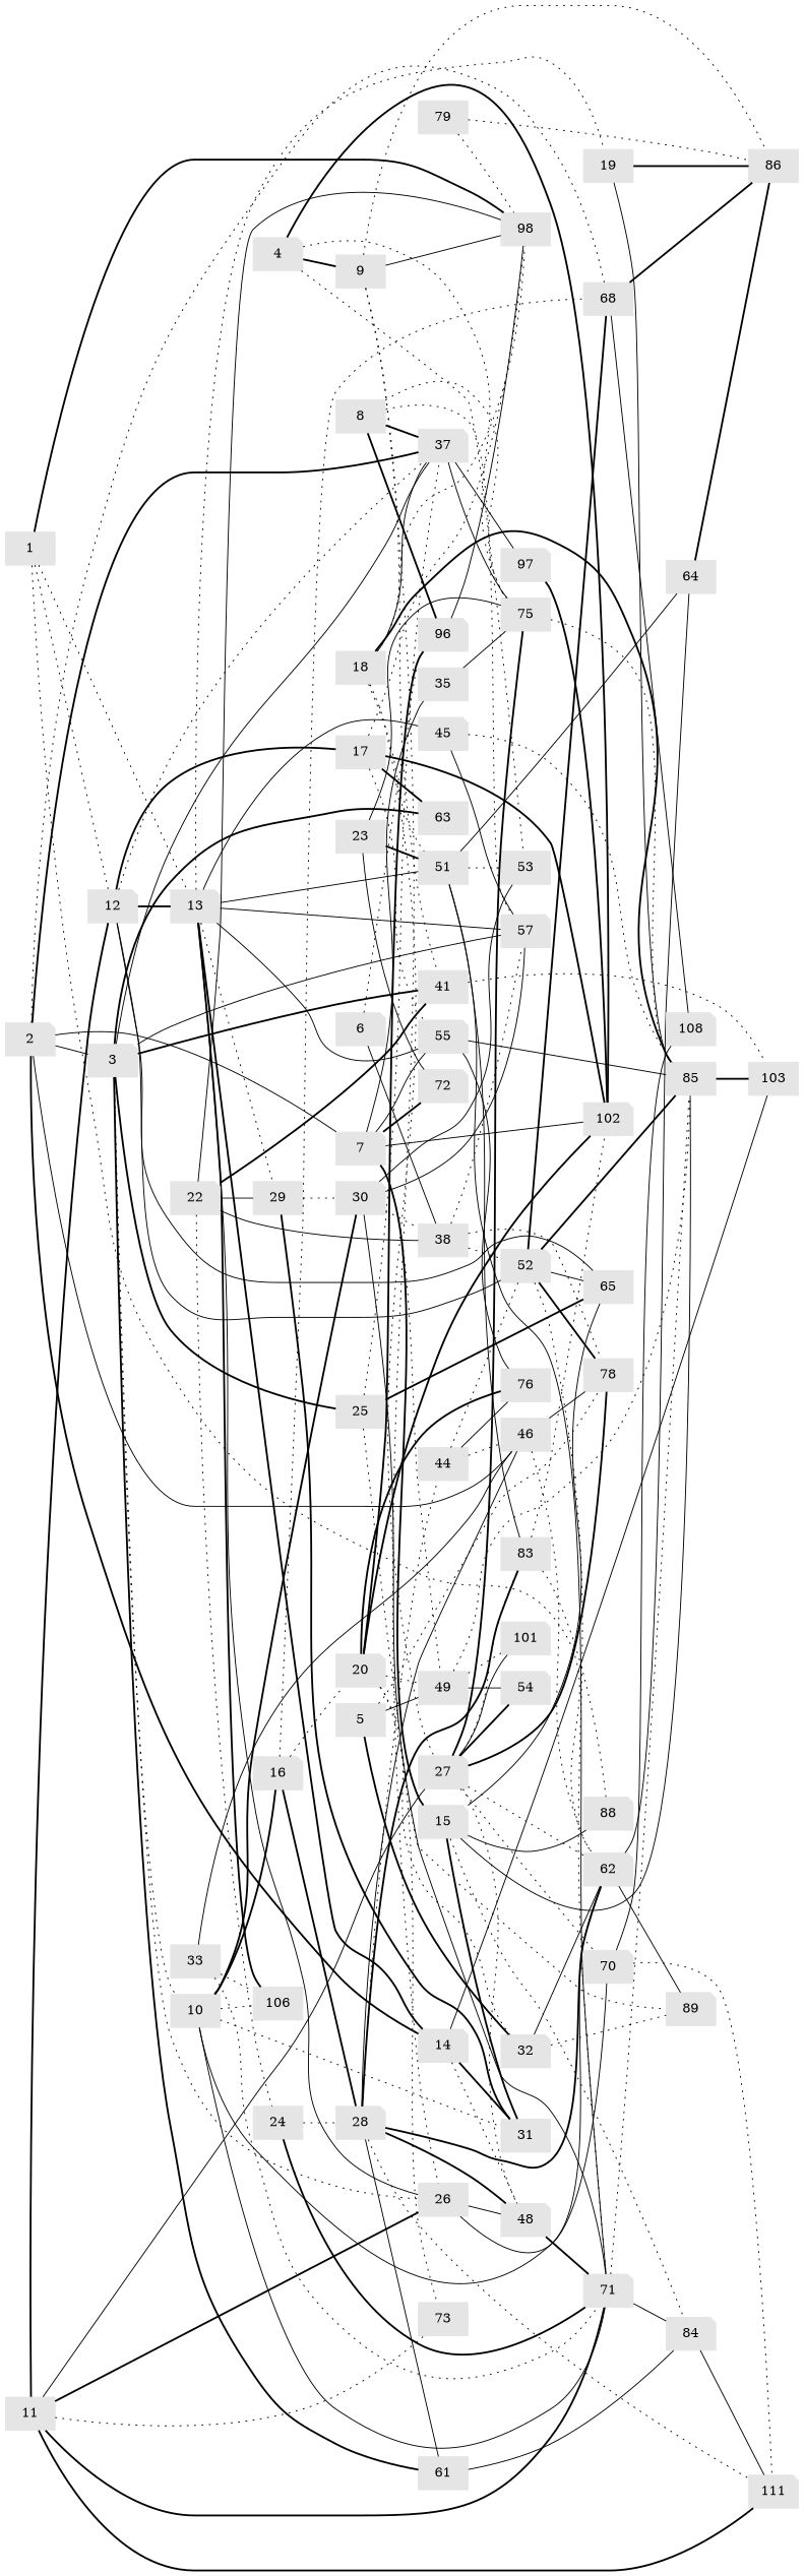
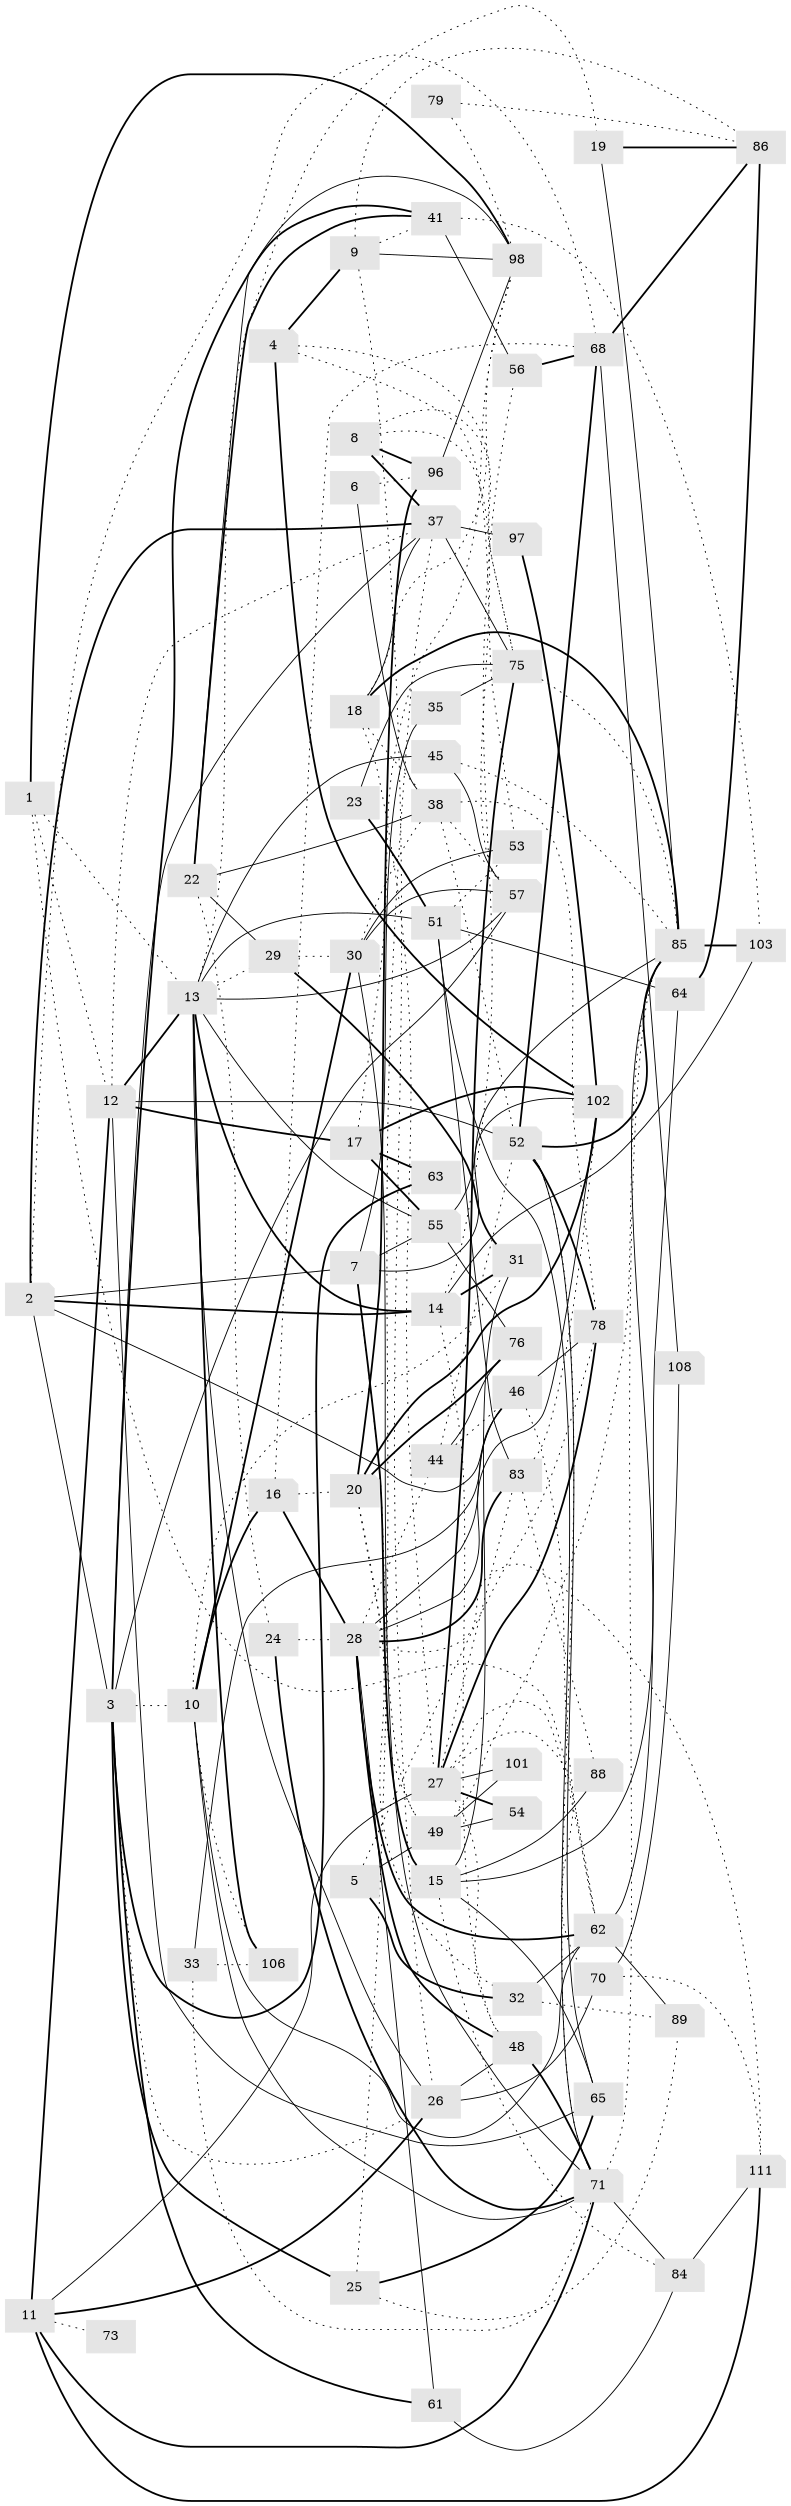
  graph {
    rankdir=LR
    node [color=gray90 shape=box style=filled]
    edge [style=dotted]
    12 [shape=note super="+36"]
    13 [shape=note super="+91"]
    37 [shape=note super="+100"]
    17 [super="+50"]
    52 [shape=note super="+90"]
    65
    1
    62 [shape=note super="+99"]
    98 [super="+114"]
    14 [shape=note super="+21"]
    26 [super="+34"]
    57 [shape=note super="+104"]
    55 [shape=note]
    106
    19
    29
    45 [shape=note]
    51 [super="+58"]
    89 [shape=note super="+110"]
    64
    2 [shape=note super="+94"]
    3 [shape=note super="+59"]
    7 [shape=note super="+42"]
    46 [super="+80"]
    68
    10 [super="+39"]
    25
    41 [super="+43"]
    61
    63
    102 [shape=note super="+105"]
    49
    15 [shape=note super="+74"]
    35
-   72 [shape=note]
    103
    31
    48 [shape=note super="+67"]
+   56 [shape=note super="+60"]
    75 [super="+95"]
    97 [shape=note]
    78 [super="+82"]
    86 [super="+116"]
    108 [shape=note]
    16 [shape=note]
    30 [shape=note super="+117"]
    71 [shape=note super="+115"]
    70 [shape=note super="+81"]
    84 [shape=note super="+87"]
    4 [shape=note]
    9
    53
    85 [super="+113"]
    32 [shape=note]
    5
    54 [shape=note]
    101 [shape=note]
    38 [super="+107"]
    6 [shape=note]
    96 [shape=note super="+109"]
    88 [shape=note]
    76
    8
    20 [shape=note super="+77"]
    28 [shape=note super="+66"]
    11 [super="+93"]
    27 [shape=note super="+47"]
    73
    111 [shape=note]
    83 [super="+112"]
    44
    18 [super="+69"]
    22 [shape=note super="+40"]
    24
    23
    33 [super="+92"]
    79
    12 -- 13 [style=bold]
    12 -- 37
    12 -- 17 [style=bold]
    12 -- 52 [style=solid]
    12 -- 65 [style=solid]
    13 -- 14 [style=bold]
    13 -- 26 [style=solid]
    13 -- 57 [style=solid]
    13 -- 55 [style=solid]
    13 -- 106 [style=bold]
    13 -- 19
    13 -- 29
    13 -- 45 [style=solid]
    13 -- 51 [style=solid]
    37 -- 75 [style=solid]
    37 -- 97 [style=solid]
    17 -- 98
-   17 -- 55
+   17 -- 55 [style=bold]
    17 -- 63 [style=bold]
    17 -- 102 [style=bold]
    52 -- 65 [style=solid]
    52 -- 68 [style=bold]
    52 -- 78 [style=bold weight=2]
    52 -- 71
    52 -- 85 [style=bold]
    1 -- 12
    1 -- 13
    1 -- 62
    1 -- 98 [style=bold]
    62 -- 89 [style=solid]
    62 -- 64 [style=solid]
    14 -- 103 [style=solid]
    14 -- 31 [style=bold]
    14 -- 48
+   14 -- 56
    26 -- 48 [style=solid]
    26 -- 70 [style=solid]
    55 -- 85 [style=solid]
    55 -- 76 [style=solid]
    19 -- 86 [style=bold]
    19 -- 85 [style=solid]
    29 -- 31 [style=bold]
    29 -- 30
    45 -- 57 [style=solid]
    45 -- 85
    51 -- 64 [style=solid]
    51 -- 71 [style=solid]
    51 -- 53
    51 -- 83 [style=solid]
    64 -- 86 [style=bold]
    2 -- 37 [style=bold]
    2 -- 14 [style=bold]
    2 -- 3 [style=solid]
    2 -- 7 [style=solid]
    2 -- 46 [style=solid]
    2 -- 68
    3 -- 37 [style=solid]
    3 -- 26
    3 -- 57 [style=solid]
    3 -- 10
    3 -- 25 [style=bold]
    3 -- 41 [style=bold]
    3 -- 61 [style=bold]
    3 -- 63 [style=bold]
    7 -- 55 [style=solid]
    7 -- 102 [style=solid]
    7 -- 49
    7 -- 15 [style=bold]
    7 -- 35 [style=solid]
-   7 -- 72 [style=bold]
    46 -- 62
    46 -- 78 [style=solid]
    68 -- 86 [style=bold]
    68 -- 108 [style=solid]
    10 -- 62 [style=solid]
    10 -- 106
    10 -- 31
    10 -- 16 [style=bold]
    10 -- 30 [style=bold]
    10 -- 71 [style=solid]
    25 -- 37
    25 -- 65 [style=bold]
    25 -- 89
    41 -- 103
+   41 -- 56 [style=solid]
    61 -- 84 [style=solid]
    49 -- 85
    49 -- 54 [style=solid]
-   49 -- 101
+   49 -- 101 [style=solid]
    15 -- 65 [style=solid]
-   15 -- 31 [style=bold]
+   15 -- 31 [style=solid]
    15 -- 84
    15 -- 85 [style=solid]
    15 -- 88 [style=solid]
    35 -- 75 [style=solid]
    48 -- 71 [style=bold]
+   56 -- 68 [style=bold]
    75 -- 85
    97 -- 102 [style=bold]
    16 -- 68
    16 -- 20
    16 -- 28 [style=bold]
    30 -- 57 [style=solid]
    30 -- 71 [style=solid]
    30 -- 53 [style=solid]
    30 -- 38
    71 -- 84 [style=solid]
    71 -- 85
    70 -- 108 [style=solid]
    70 -- 111
    84 -- 111 [style=solid]
    4 -- 102 [style=bold]
    4 -- 75
    4 -- 9 [style=bold]
    4 -- 53
    9 -- 98 [style=solid]
    9 -- 26
    9 -- 41
    9 -- 86
    85 -- 103 [style=bold]
    32 -- 62 [style=solid]
    32 -- 89
    5 -- 49 [style=solid]
    5 -- 78
    5 -- 32 [style=bold]
    38 -- 52
    38 -- 57
    38 -- 78
    6 -- 38 [style=solid]
    6 -- 96
    96 -- 98 [style=solid]
    8 -- 37 [style=bold]
    8 -- 57
    8 -- 75
    8 -- 96 [style=bold]
    20 -- 102 [style=bold]
    20 -- 49
    20 -- 32
    20 -- 96 [style=bold]
    20 -- 76 [style=bold]
-   20 -- 73
    28 -- 62 [style=bold]
    28 -- 46 [style=solid]
    28 -- 61 [style=solid]
+   28 -- 102 [style=solid]
    28 -- 48 [style=bold]
    28 -- 111
    28 -- 83 [style=bold]
    28 -- 44
    11 -- 12 [style=bold]
    11 -- 26 [style=bold]
    11 -- 71 [style=bold]
    11 -- 27 [style=solid]
    11 -- 73
    11 -- 111 [style=bold]
    27 -- 62
    27 -- 48
    27 -- 75 [style=bold]
    27 -- 78 [style=bold]
    27 -- 70
    27 -- 54 [style=bold]
    27 -- 101 [style=solid]
    27 -- 83
    83 -- 102 [weight=2]
    83 -- 88
    44 -- 52
    44 -- 46
    44 -- 76 [style=solid]
    18 -- 37 [style=solid]
    18 -- 98
-   18 -- 51 [weight=2]
+   18 -- 38 [weight=2]
    18 -- 85 [style=bold]
    18 -- 27
    22 -- 98 [style=solid]
    22 -- 29 [style=solid]
    22 -- 41 [style=bold]
    22 -- 38 [style=solid]
    22 -- 24
    24 -- 71 [style=bold]
    24 -- 28
    23 -- 51 [style=bold]
-   23 -- 72 [style=solid]
    23 -- 75 [style=solid]
    33 -- 106
    33 -- 46 [style=solid]
    33 -- 71
    79 -- 98
    79 -- 86
  }
